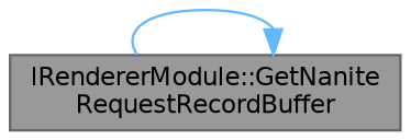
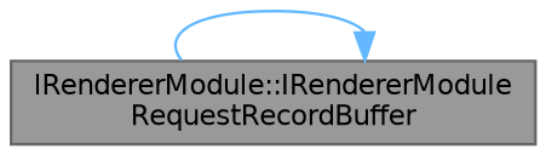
  digraph {
    rankdir=LR
-   n1 [color=gray40 fillcolor=grey60 fontcolor=black fontname=Helvetica fontsize=10 height=0.2 label="IRendererModule::GetNanite\lRequestRecordBuffer" shape=box style=filled width=0.4]
+   n1 [color=gray40 fillcolor=grey60 fontcolor=black fontname=Helvetica fontsize=10 height=0.2 label="IRendererModule::IRendererModule\lRequestRecordBuffer" shape=box style=filled width=0.4]
    n1 -> n1 [color=steelblue1 fontname=Helvetica fontsize=10 labelfontname=Helvetica labelfontsize=10 style=solid]
  }
